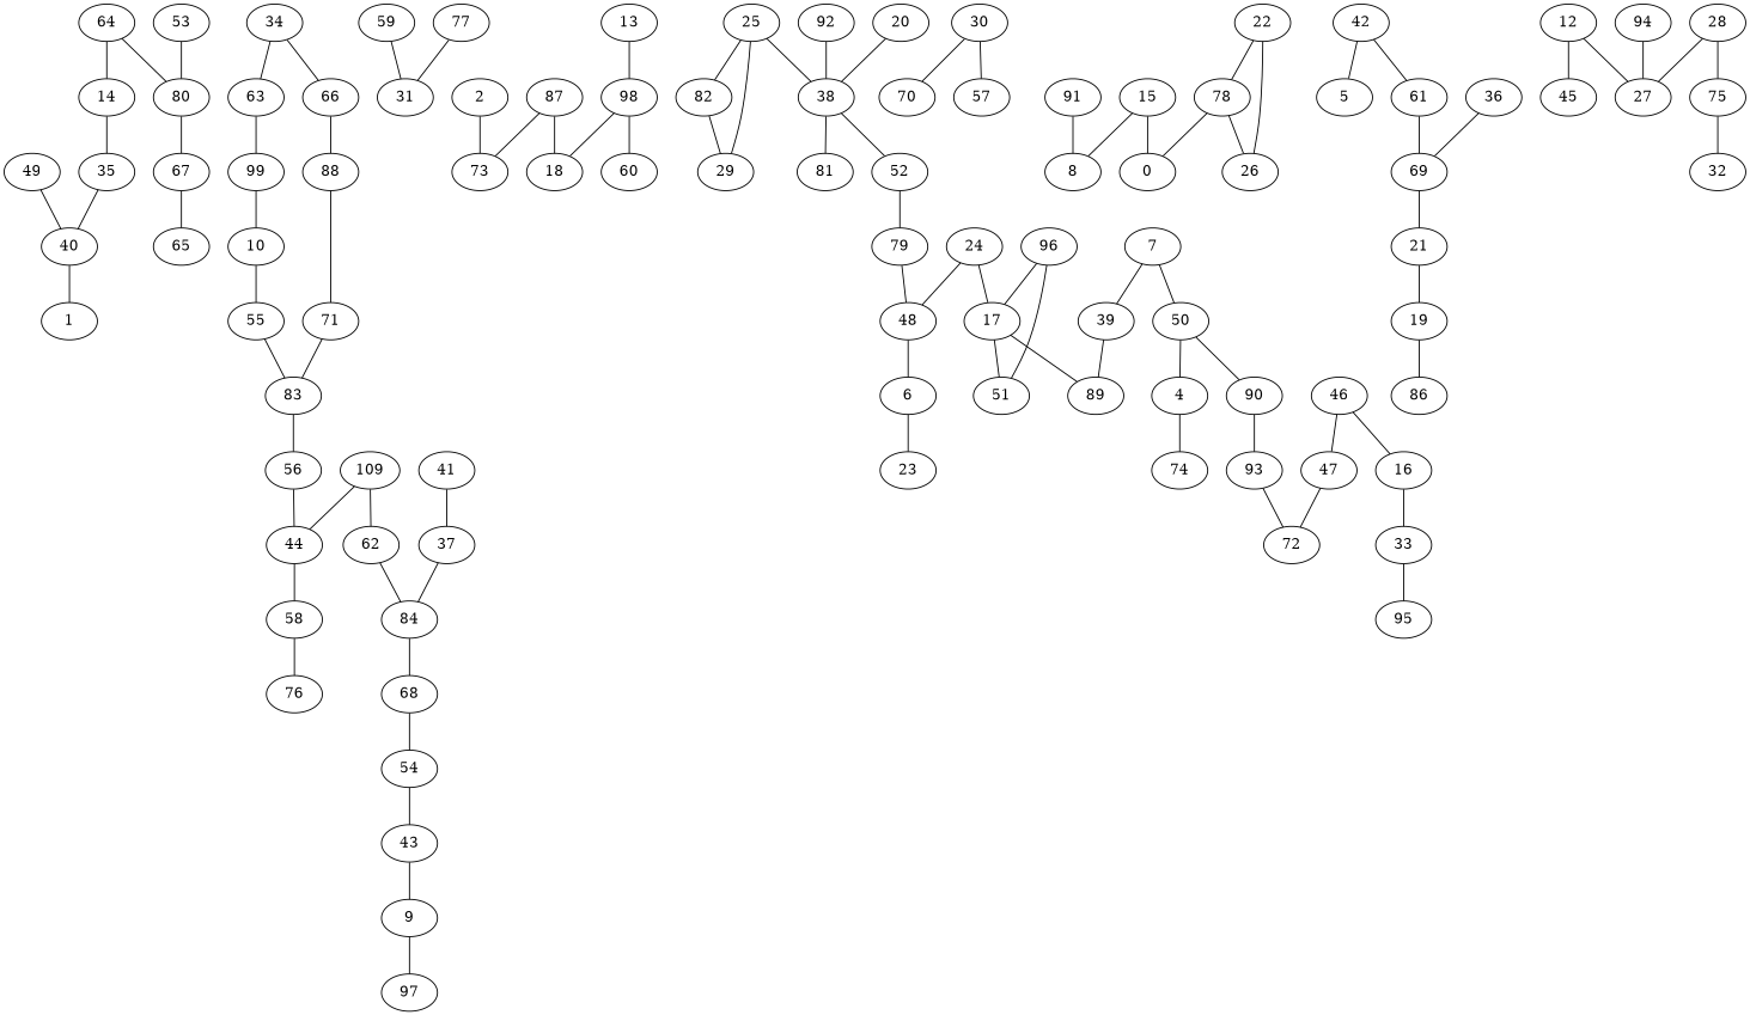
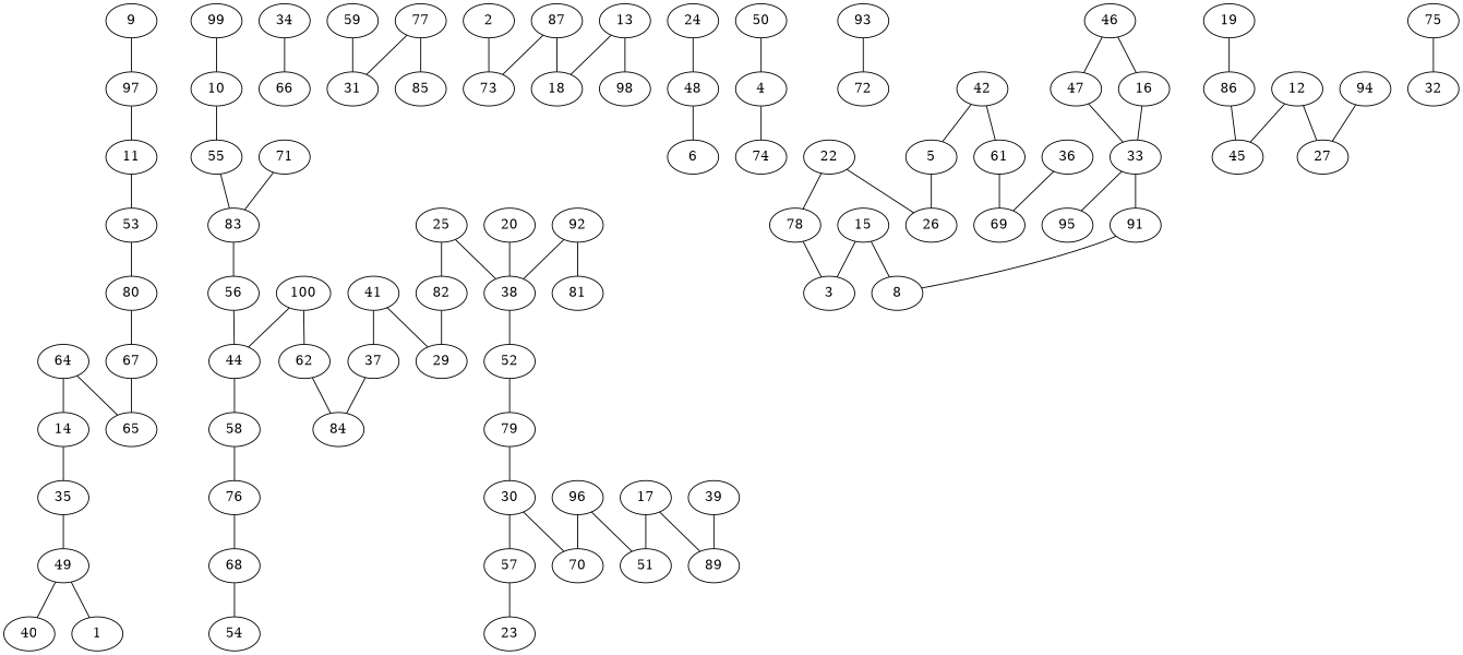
  graph {
    40
    1
    49
    35
    14
    64
    65
    67
    80
    53
+   11
    97
    9
-   43
    54
    68
    76
    58
    44
    56
    83
    55
    10
    99
-   63
    34
    66
-   88
    71
    59
    31
    77
+   85
    2
    73
    87
    18
    13
    98
-   60
-   100 [label=109]
+   100
    62
    84
    37
    41
    29
    82
    25
    38
    52
    79
    20
    92
    81
    48
    6
    24
    17
    51
    89
    96
    70
    30
    57
    23
    39
-   7
    50
    4
-   90
    74
    93
    72
    47
    46
    16
    33
    95
    91
    8
    15
-   3 [label=0]
+   3
    78
    22
    26
    5
    42
    61
    69
-   21
    19
    36
    86
    45
    12
    27
    94
-   28
    75
    32
-   40 -- 1
+   49 -- 1
    49 -- 40
-   35 -- 40
+   35 -- 49
    14 -- 35
    64 -- 14
-   64 -- 80
+   64 -- 65
    67 -- 65
    80 -- 67
    53 -- 80
+   11 -- 53
+   97 -- 11
    9 -- 97
-   43 -- 9
-   54 -- 43
    68 -- 54
-   84 -- 68
+   76 -- 68
    58 -- 76
    44 -- 58
    56 -- 44
    83 -- 56
    55 -- 83
    10 -- 55
    99 -- 10
-   63 -- 99
-   34 -- 63
    34 -- 66
-   66 -- 88
-   88 -- 71
    71 -- 83
    59 -- 31
    77 -- 31
+   77 -- 85
    2 -- 73
    87 -- 73
    87 -- 18
-   98 -- 18
+   13 -- 18
    13 -- 98
-   98 -- 60
    100 -- 44
    100 -- 62
    62 -- 84
    37 -- 84
    41 -- 37
-   25 -- 29
+   41 -- 29
    82 -- 29
    25 -- 82
    25 -- 38
    38 -- 52
    52 -- 79
-   79 -- 48
+   79 -- 30
    20 -- 38
    92 -- 38
-   38 -- 81
+   92 -- 81
    48 -- 6
    24 -- 48
-   24 -- 17
    17 -- 51
    17 -- 89
    96 -- 51
-   96 -- 17
+   96 -- 70
    30 -- 70
    30 -- 57
-   6 -- 23
+   57 -- 23
    39 -- 89
-   7 -- 39
-   7 -- 50
    50 -- 4
-   50 -- 90
    4 -- 74
-   90 -- 93
    93 -- 72
-   47 -- 72
+   47 -- 33
    46 -- 47
    46 -- 16
    16 -- 33
    33 -- 95
+   33 -- 91
    91 -- 8
    15 -- 8
    15 -- 3
    78 -- 3
    22 -- 78
    22 -- 26
-   78 -- 26
+   5 -- 26
    42 -- 5
    42 -- 61
    61 -- 69
-   69 -- 21
-   21 -- 19
    19 -- 86
    36 -- 69
+   86 -- 45
    12 -- 45
    12 -- 27
    94 -- 27
-   28 -- 27
-   28 -- 75
    75 -- 32
  }
